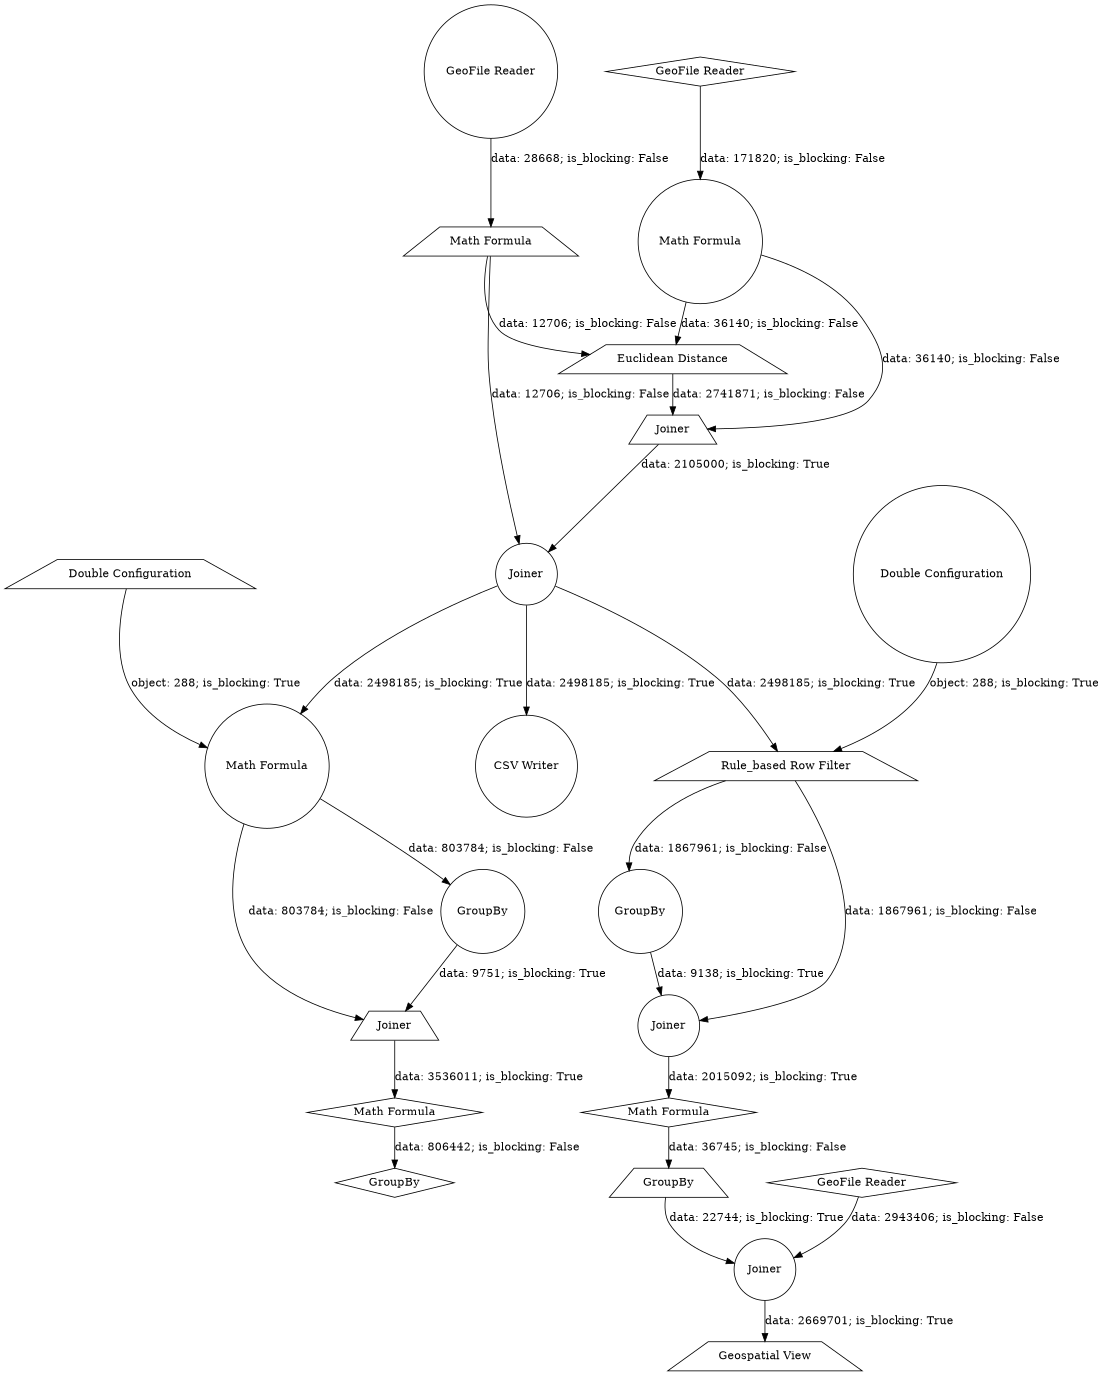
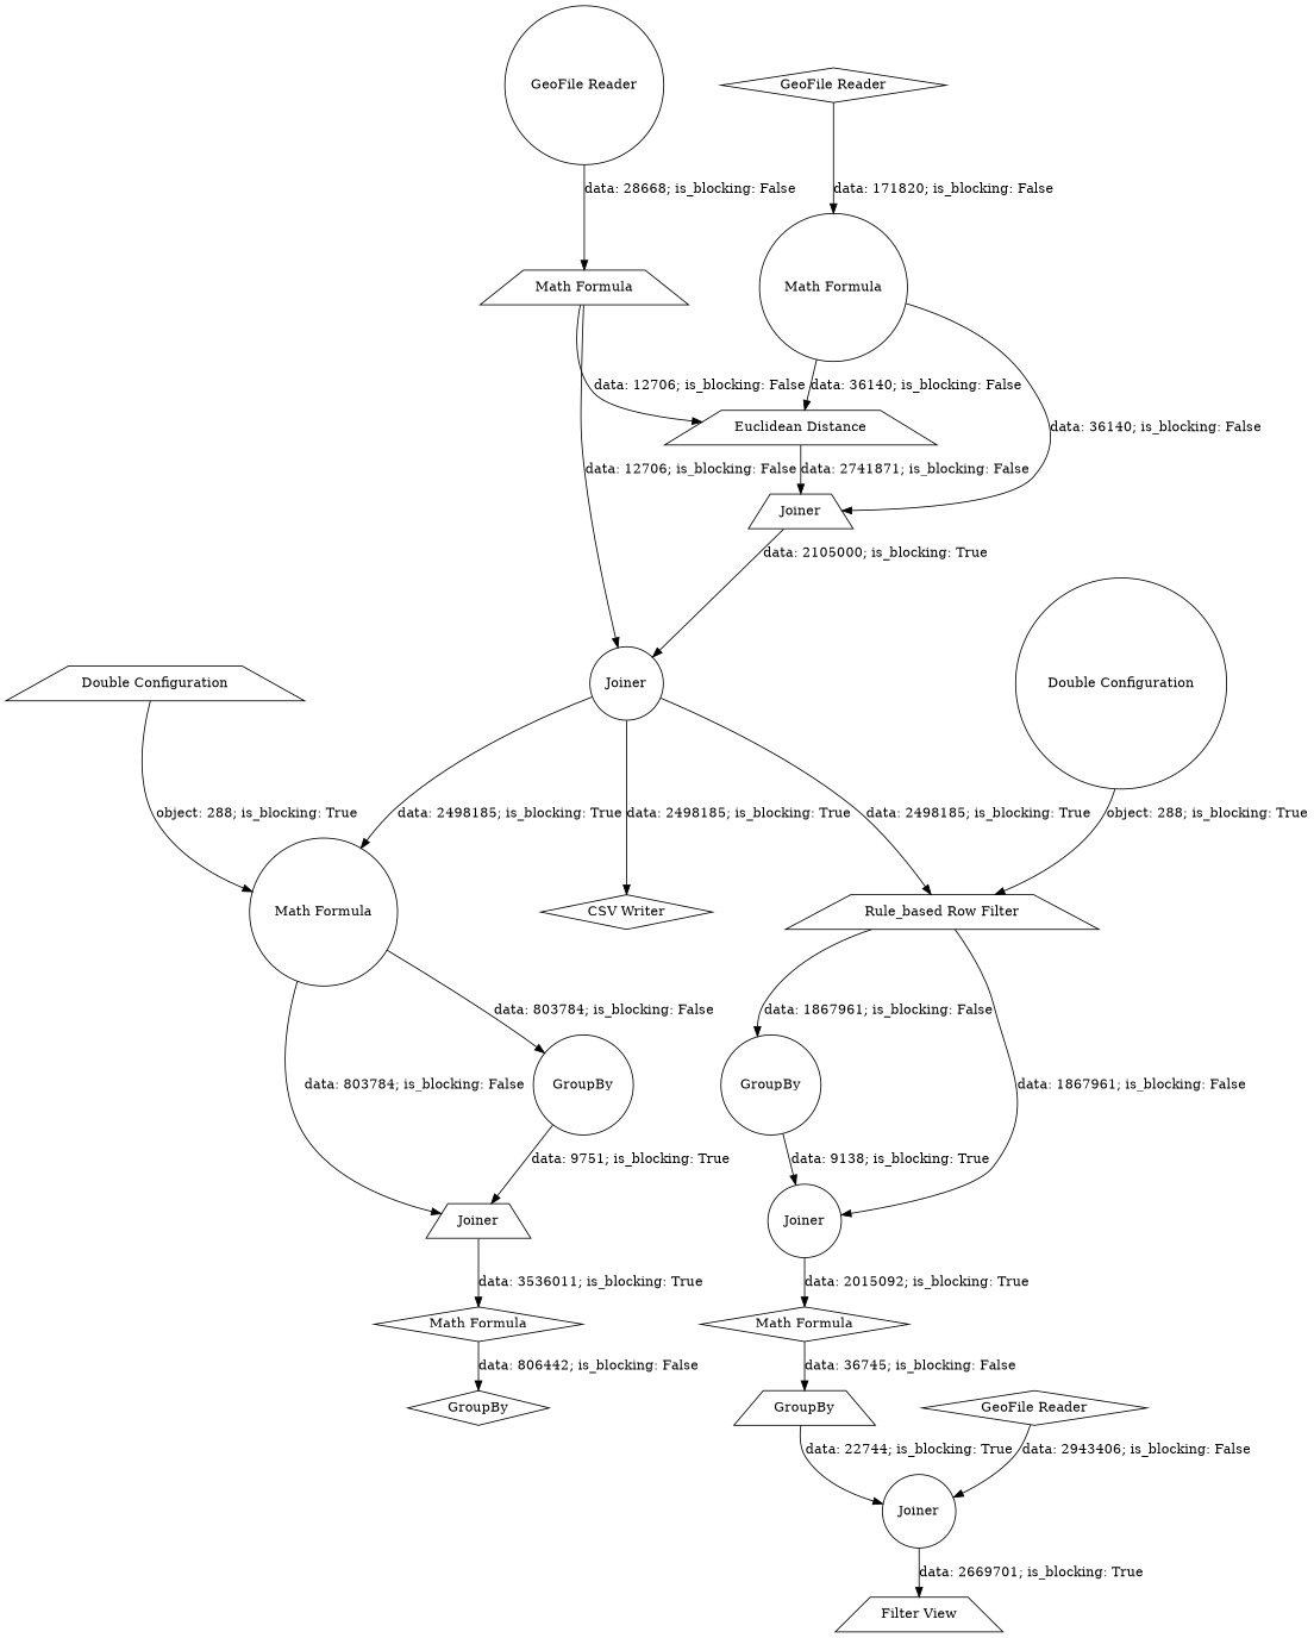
  digraph {
    rankdir=TB
    node [shape=circle]
    n1 [label=Joiner]
-   n2 [label="Geospatial View" shape=trapezium]
+   n2 [label="Filter View" shape=trapezium]
    n3 [label="Math Formula" shape=diamond]
    n4 [label=GroupBy shape=diamond]
    n5 [label=Joiner shape=trapezium]
    n6 [label=Joiner]
    n7 [label="Rule_based Row Filter" shape=trapezium]
    n8 [label="Math Formula"]
-   n9 [label="CSV Writer"]
+   n9 [label="CSV Writer" shape=diamond]
    n10 [label=GroupBy shape=trapezium]
    n11 [label=GroupBy]
    n12 [label=Joiner]
    n13 [label="Math Formula" shape=diamond]
    n14 [label=Joiner shape=trapezium]
    n15 [label=GroupBy]
    n16 [label="GeoFile Reader" shape=diamond]
    n17 [label="Euclidean Distance" shape=trapezium]
    n18 [label="GeoFile Reader"]
    n19 [label="Math Formula" shape=trapezium]
    n20 [label="Double Configuration"]
    n21 [label="Math Formula"]
    n22 [label="GeoFile Reader" shape=diamond]
    n23 [label="Double Configuration" shape=trapezium]
    n1 -> n2 [label="data: 2669701; is_blocking: True"]
    n3 -> n4 [label="data: 806442; is_blocking: False"]
    n5 -> n6 [label="data: 2105000; is_blocking: True"]
    n6 -> n7 [label="data: 2498185; is_blocking: True"]
    n6 -> n8 [label="data: 2498185; is_blocking: True"]
    n6 -> n9 [label="data: 2498185; is_blocking: True"]
    n7 -> n11 [label="data: 1867961; is_blocking: False"]
    n7 -> n12 [label="data: 1867961; is_blocking: False"]
    n8 -> n14 [label="data: 803784; is_blocking: False"]
    n8 -> n15 [label="data: 803784; is_blocking: False"]
    n10 -> n1 [label="data: 22744; is_blocking: True"]
    n11 -> n12 [label="data: 9138; is_blocking: True"]
    n12 -> n13 [label="data: 2015092; is_blocking: True"]
    n13 -> n10 [label="data: 36745; is_blocking: False"]
    n14 -> n3 [label="data: 3536011; is_blocking: True"]
    n15 -> n14 [label="data: 9751; is_blocking: True"]
    n16 -> n1 [label="data: 2943406; is_blocking: False"]
    n17 -> n5 [label="data: 2741871; is_blocking: False"]
    n18 -> n19 [label="data: 28668; is_blocking: False"]
    n19 -> n6 [label="data: 12706; is_blocking: False"]
    n19 -> n17 [label="data: 12706; is_blocking: False"]
    n20 -> n7 [label="object: 288; is_blocking: True"]
    n21 -> n5 [label="data: 36140; is_blocking: False"]
    n21 -> n17 [label="data: 36140; is_blocking: False"]
    n22 -> n21 [label="data: 171820; is_blocking: False"]
    n23 -> n8 [label="object: 288; is_blocking: True"]
  }
